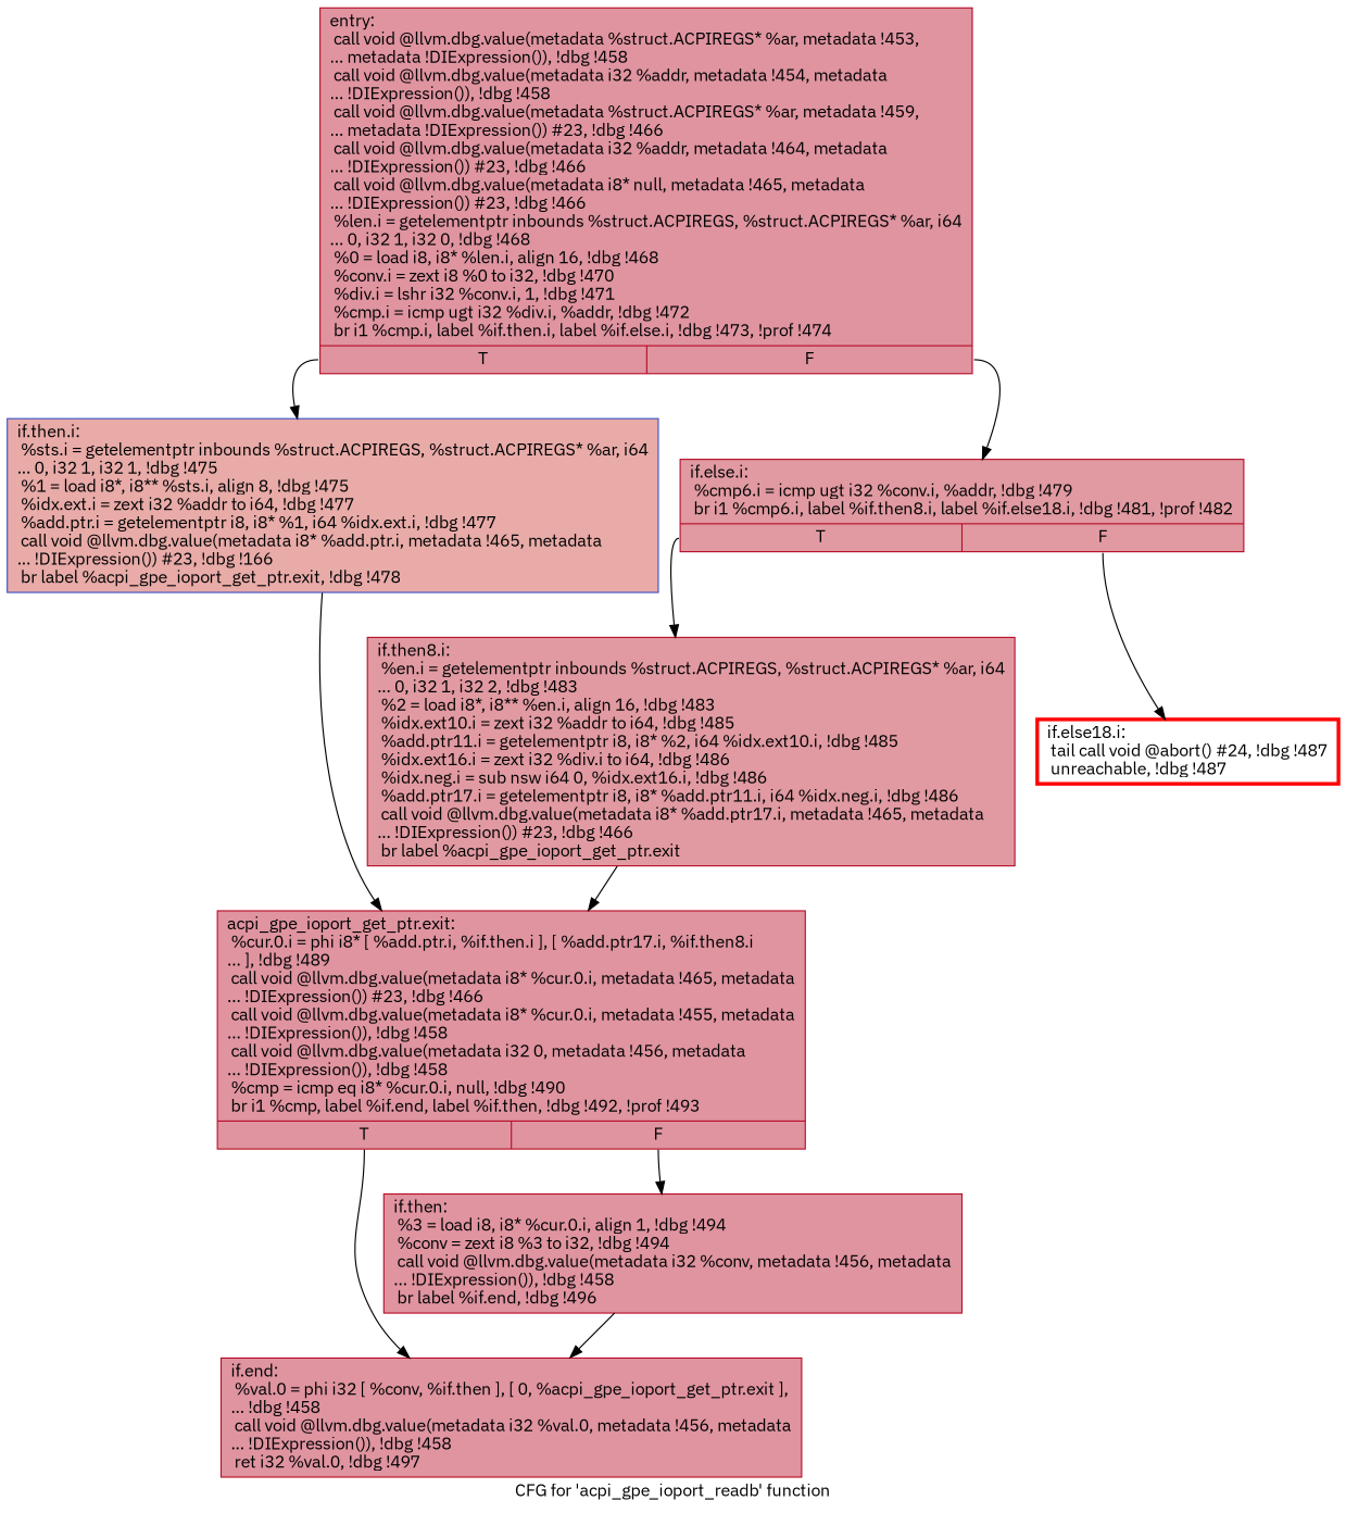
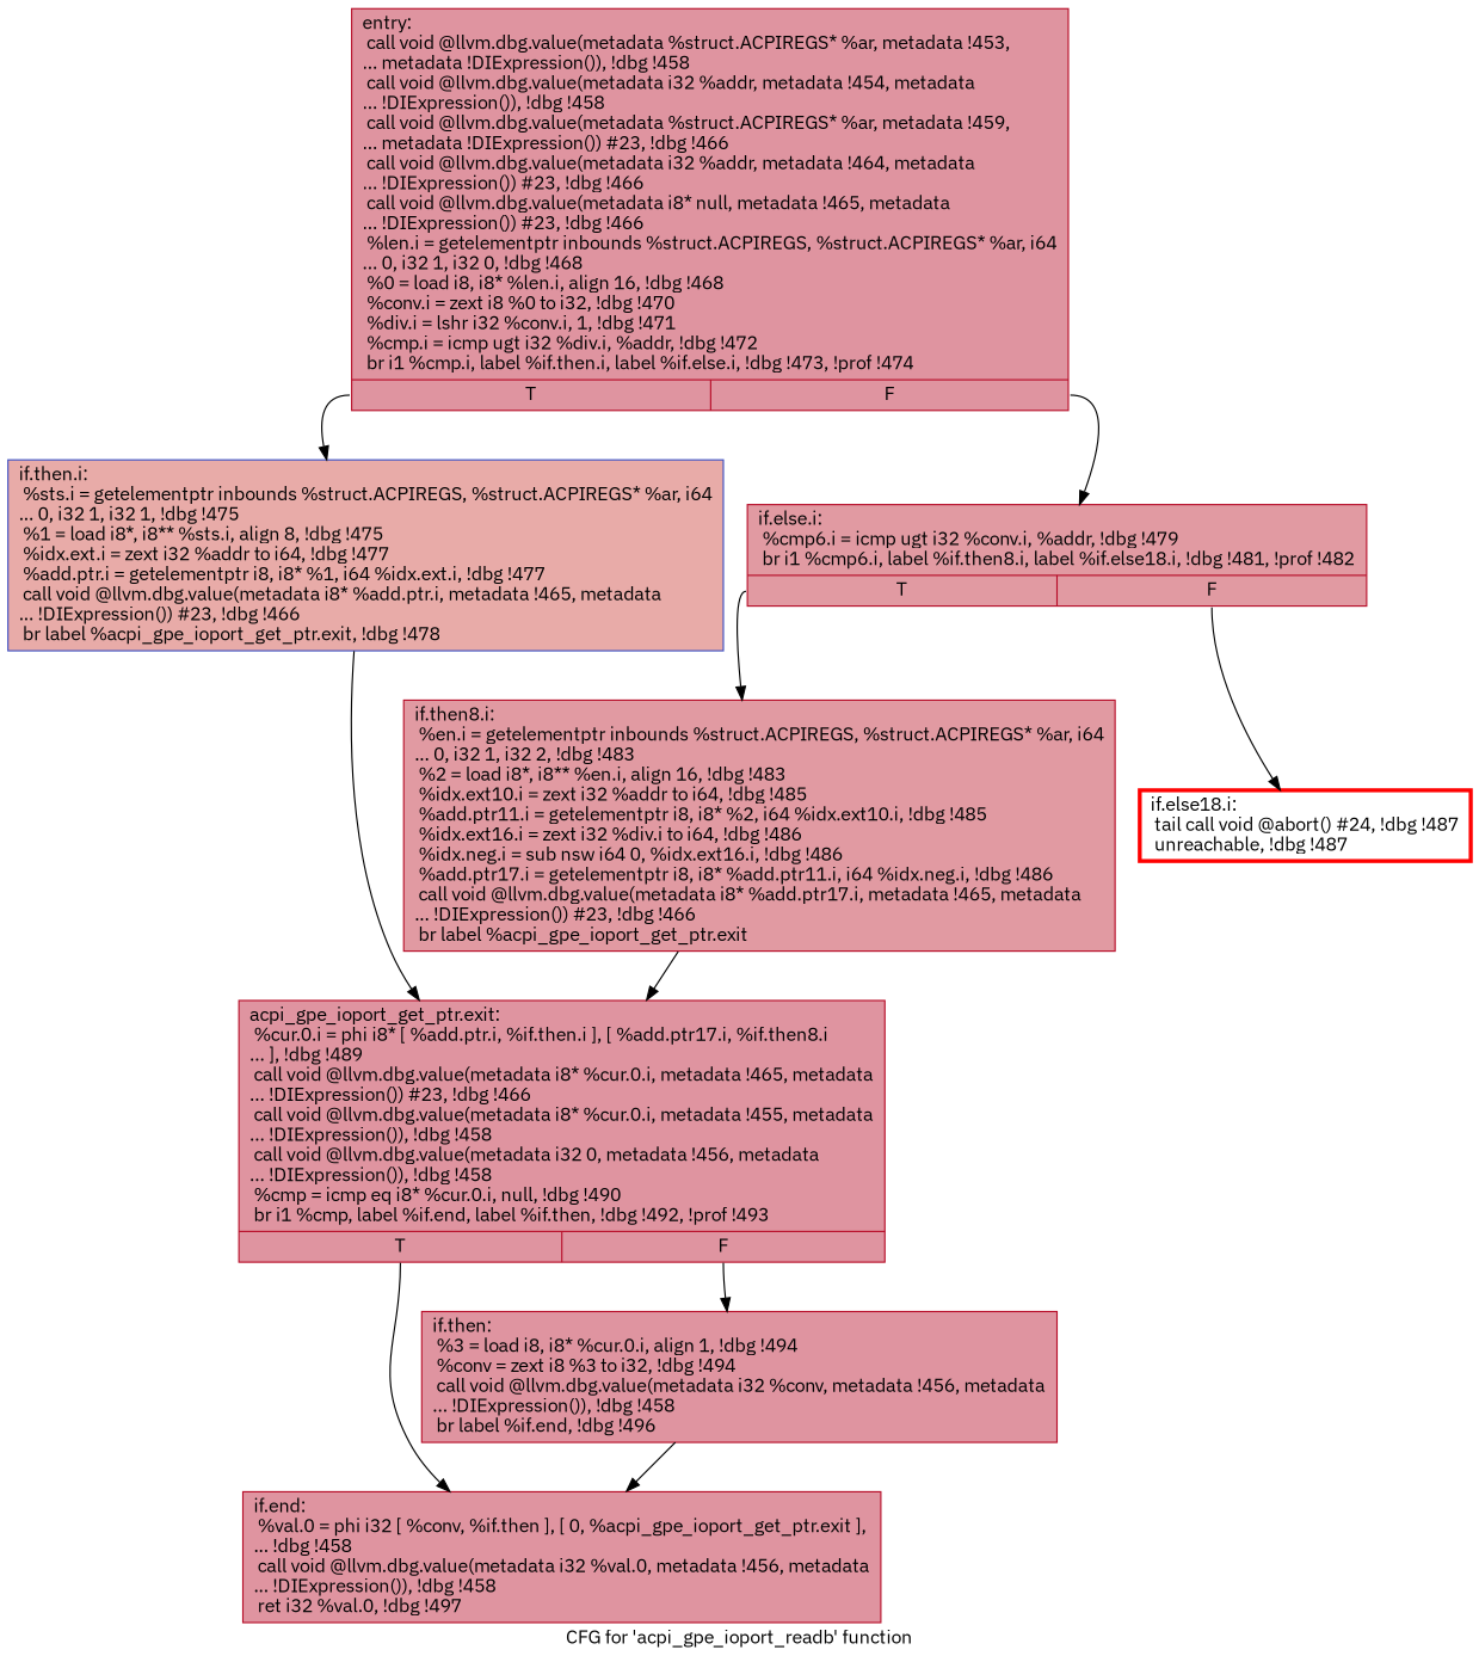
  digraph {
    label="CFG for 'acpi_gpe_ioport_readb' function"
    fontname="IBM Plex Sans"
    node [color="#b70d28ff" fillcolor="#b70d2870" shape=record style=filled fontname="IBM Plex Sans"]
    edge [fontname="IBM Plex Sans"]
    n1 [label="{entry:\l  call void @llvm.dbg.value(metadata %struct.ACPIREGS* %ar, metadata !453,\l... metadata !DIExpression()), !dbg !458\l  call void @llvm.dbg.value(metadata i32 %addr, metadata !454, metadata\l... !DIExpression()), !dbg !458\l  call void @llvm.dbg.value(metadata %struct.ACPIREGS* %ar, metadata !459,\l... metadata !DIExpression()) #23, !dbg !466\l  call void @llvm.dbg.value(metadata i32 %addr, metadata !464, metadata\l... !DIExpression()) #23, !dbg !466\l  call void @llvm.dbg.value(metadata i8* null, metadata !465, metadata\l... !DIExpression()) #23, !dbg !466\l  %len.i = getelementptr inbounds %struct.ACPIREGS, %struct.ACPIREGS* %ar, i64\l... 0, i32 1, i32 0, !dbg !468\l  %0 = load i8, i8* %len.i, align 16, !dbg !468\l  %conv.i = zext i8 %0 to i32, !dbg !470\l  %div.i = lshr i32 %conv.i, 1, !dbg !471\l  %cmp.i = icmp ugt i32 %div.i, %addr, !dbg !472\l  br i1 %cmp.i, label %if.then.i, label %if.else.i, !dbg !473, !prof !474\l|{<s0>T|<s1>F}}"]
-   n2 [color="#3d50c3ff" fillcolor="#cc403a70" label="{if.then.i:                                        \l  %sts.i = getelementptr inbounds %struct.ACPIREGS, %struct.ACPIREGS* %ar, i64\l... 0, i32 1, i32 1, !dbg !475\l  %1 = load i8*, i8** %sts.i, align 8, !dbg !475\l  %idx.ext.i = zext i32 %addr to i64, !dbg !477\l  %add.ptr.i = getelementptr i8, i8* %1, i64 %idx.ext.i, !dbg !477\l  call void @llvm.dbg.value(metadata i8* %add.ptr.i, metadata !465, metadata\l... !DIExpression()) #23, !dbg !166\l  br label %acpi_gpe_ioport_get_ptr.exit, !dbg !478\l}"]
+   n2 [color="#3d50c3ff" fillcolor="#cc403a70" label="{if.then.i:                                        \l  %sts.i = getelementptr inbounds %struct.ACPIREGS, %struct.ACPIREGS* %ar, i64\l... 0, i32 1, i32 1, !dbg !475\l  %1 = load i8*, i8** %sts.i, align 8, !dbg !475\l  %idx.ext.i = zext i32 %addr to i64, !dbg !477\l  %add.ptr.i = getelementptr i8, i8* %1, i64 %idx.ext.i, !dbg !477\l  call void @llvm.dbg.value(metadata i8* %add.ptr.i, metadata !465, metadata\l... !DIExpression()) #23, !dbg !466\l  br label %acpi_gpe_ioport_get_ptr.exit, !dbg !478\l}"]
    n3 [fillcolor="#bb1b2c70" label="{if.else.i:                                        \l  %cmp6.i = icmp ugt i32 %conv.i, %addr, !dbg !479\l  br i1 %cmp6.i, label %if.then8.i, label %if.else18.i, !dbg !481, !prof !482\l|{<s0>T|<s1>F}}"]
    n4 [label="{acpi_gpe_ioport_get_ptr.exit:                     \l  %cur.0.i = phi i8* [ %add.ptr.i, %if.then.i ], [ %add.ptr17.i, %if.then8.i\l... ], !dbg !489\l  call void @llvm.dbg.value(metadata i8* %cur.0.i, metadata !465, metadata\l... !DIExpression()) #23, !dbg !466\l  call void @llvm.dbg.value(metadata i8* %cur.0.i, metadata !455, metadata\l... !DIExpression()), !dbg !458\l  call void @llvm.dbg.value(metadata i32 0, metadata !456, metadata\l... !DIExpression()), !dbg !458\l  %cmp = icmp eq i8* %cur.0.i, null, !dbg !490\l  br i1 %cmp, label %if.end, label %if.then, !dbg !492, !prof !493\l|{<s0>T|<s1>F}}"]
    n5 [fillcolor="#bb1b2c70" label="{if.then8.i:                                       \l  %en.i = getelementptr inbounds %struct.ACPIREGS, %struct.ACPIREGS* %ar, i64\l... 0, i32 1, i32 2, !dbg !483\l  %2 = load i8*, i8** %en.i, align 16, !dbg !483\l  %idx.ext10.i = zext i32 %addr to i64, !dbg !485\l  %add.ptr11.i = getelementptr i8, i8* %2, i64 %idx.ext10.i, !dbg !485\l  %idx.ext16.i = zext i32 %div.i to i64, !dbg !486\l  %idx.neg.i = sub nsw i64 0, %idx.ext16.i, !dbg !486\l  %add.ptr17.i = getelementptr i8, i8* %add.ptr11.i, i64 %idx.neg.i, !dbg !486\l  call void @llvm.dbg.value(metadata i8* %add.ptr17.i, metadata !465, metadata\l... !DIExpression()) #23, !dbg !466\l  br label %acpi_gpe_ioport_get_ptr.exit\l}"]
    n6 [color=red label="{if.else18.i:                                      \l  tail call void @abort() #24, !dbg !487\l  unreachable, !dbg !487\l}" penwidth=3.0 fillcolor="" style=""]
    n7 [label="{if.end:                                           \l  %val.0 = phi i32 [ %conv, %if.then ], [ 0, %acpi_gpe_ioport_get_ptr.exit ],\l... !dbg !458\l  call void @llvm.dbg.value(metadata i32 %val.0, metadata !456, metadata\l... !DIExpression()), !dbg !458\l  ret i32 %val.0, !dbg !497\l}"]
    n8 [label="{if.then:                                          \l  %3 = load i8, i8* %cur.0.i, align 1, !dbg !494\l  %conv = zext i8 %3 to i32, !dbg !494\l  call void @llvm.dbg.value(metadata i32 %conv, metadata !456, metadata\l... !DIExpression()), !dbg !458\l  br label %if.end, !dbg !496\l}"]
    n1 -> n2 [tailport=s0]
    n1 -> n3 [tailport=s1]
    n2 -> n4
    n3 -> n5 [tailport=s0]
    n3 -> n6 [tailport=s1]
    n4 -> n7 [tailport=s0]
    n4 -> n8 [tailport=s1]
    n5 -> n4
    n8 -> n7
  }
